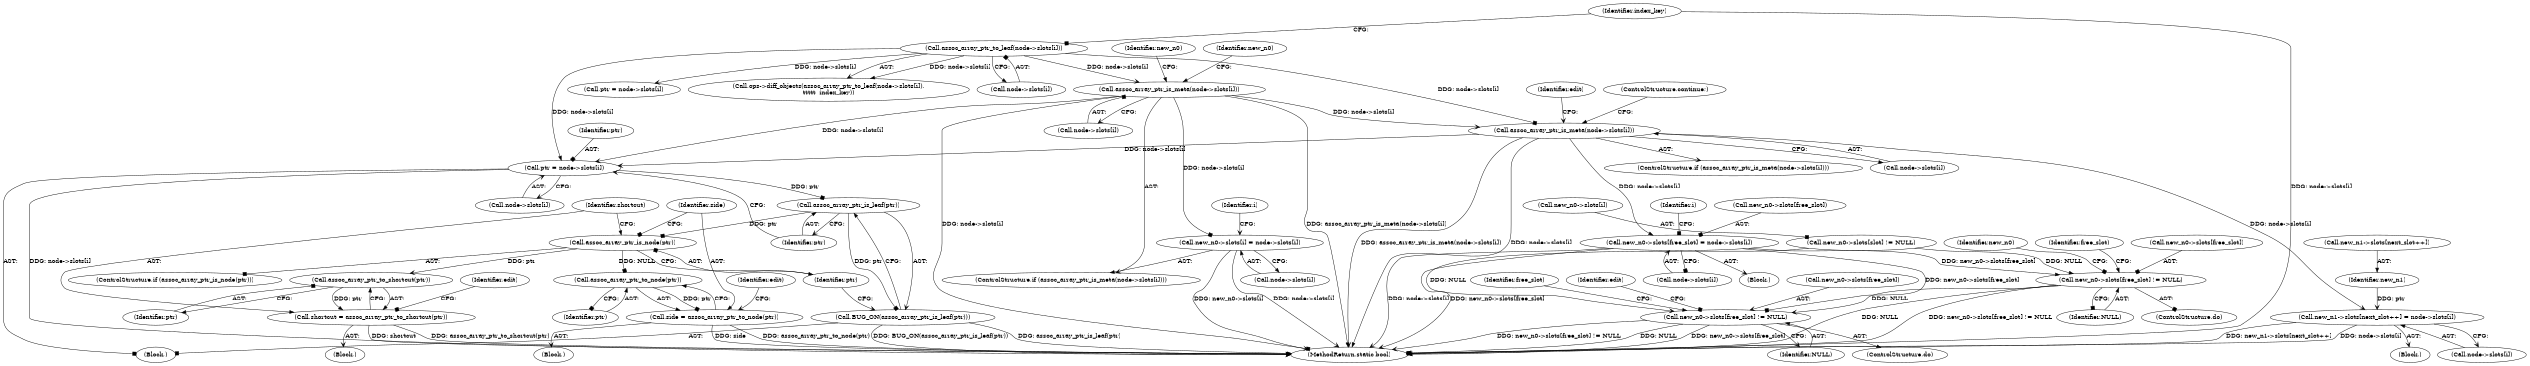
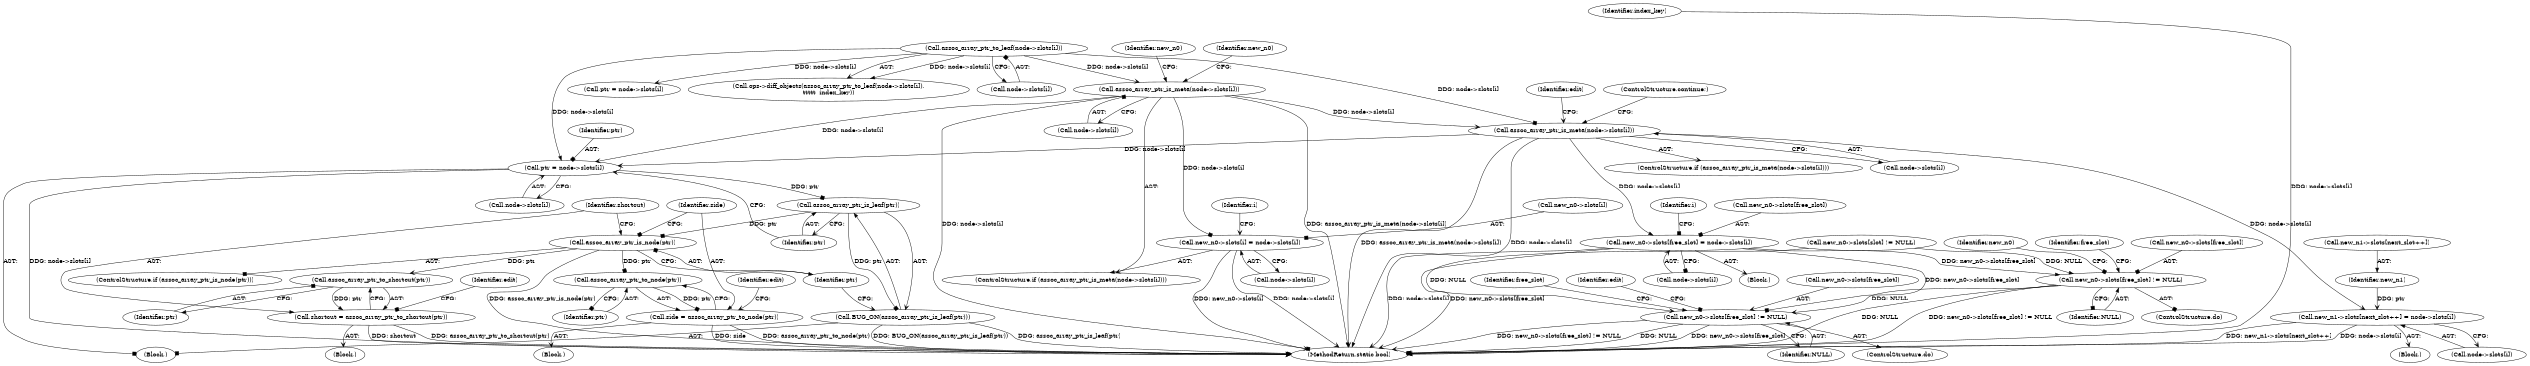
  digraph {
    edge [arrowhead=vee]
    n1 [label="(Call,assoc_array_ptr_is_meta(node->slots[i]))"]
    n2 [label="(Call,new_n0->slots[i] = node->slots[i])"]
    n3 [label="(Call,assoc_array_ptr_is_meta(node->slots[i]))"]
    n4 [label="(Call,ptr = node->slots[i])"]
    n5 [label="(MethodReturn,static bool)"]
    n6 [label="(ControlStructure,if (assoc_array_ptr_is_meta(node->slots[i])))"]
    n7 [label="(Call,node->slots[i])"]
    n8 [label="(Call,node->slots[i])"]
    n9 [label="(Call,new_n1->slots[next_slot++] = node->slots[i])"]
    n10 [label="(Call,new_n0->slots[free_slot] = node->slots[i])"]
    n11 [label="(ControlStructure,if (assoc_array_ptr_is_meta(node->slots[i])))"]
    n12 [label="(Call,node->slots[i])"]
    n13 [label="(Call,assoc_array_ptr_is_leaf(ptr))"]
    n14 [label="(Call,node->slots[i])"]
    n15 [label="(Block,)"]
    n16 [label="(Call,assoc_array_ptr_to_leaf(node->slots[i]))"]
    n17 [label="(Call,ptr = node->slots[i])"]
    n18 [label="(Call,ops->diff_objects(assoc_array_ptr_to_leaf(node->slots[i]),\n\t\t\t\t\t  index_key))"]
    n19 [label="(Call,node->slots[i])"]
    n20 [label="(Call,node->slots[i])"]
    n21 [label="(Block,)"]
    n22 [label="(Call,new_n0->slots[free_slot] != NULL)"]
    n23 [label="(Call,new_n0->slots[free_slot] != NULL)"]
    n24 [label="(Call,node->slots[i])"]
    n25 [label="(Block,)"]
    n26 [label="(Identifier,NULL)"]
    n27 [label="(ControlStructure,do)"]
    n28 [label="(ControlStructure,do)"]
    n29 [label="(Identifier,NULL)"]
    n30 [label="(Call,BUG_ON(assoc_array_ptr_is_leaf(ptr)))"]
    n31 [label="(Call,assoc_array_ptr_is_node(ptr))"]
    n32 [label="(Identifier,ptr)"]
    n33 [label="(Call,assoc_array_ptr_to_node(ptr))"]
    n34 [label="(Call,assoc_array_ptr_to_shortcut(ptr))"]
    n35 [label="(ControlStructure,if (assoc_array_ptr_is_node(ptr)))"]
    n36 [label="(Identifier,ptr)"]
    n37 [label="(Call,side = assoc_array_ptr_to_node(ptr))"]
    n38 [label="(Identifier,ptr)"]
    n39 [label="(Call,shortcut = assoc_array_ptr_to_shortcut(ptr))"]
    n40 [label="(Identifier,ptr)"]
    n41 [label="(Block,)"]
    n42 [label="(Block,)"]
    n43 [label="(Call,new_n0->slots[slot] != NULL)"]
    n44 [label="(Identifier,free_slot)"]
    n45 [label="(Identifier,edit)"]
    n46 [label="(Identifier,i)"]
    n47 [label="(Identifier,new_n0)"]
    n48 [label="(Call,new_n1->slots[next_slot++])"]
    n49 [label="(Identifier,new_n1)"]
    n50 [label="(Identifier,edit)"]
    n51 [label="(Call,new_n0->slots[i])"]
    n52 [label="(Identifier,new_n0)"]
    n53 [label="(Identifier,edit)"]
    n54 [label="(ControlStructure,continue;)"]
    n55 [label="(Identifier,new_n0)"]
    n56 [label="(Identifier,i)"]
    n57 [label="(Call,new_n0->slots[free_slot])"]
    n58 [label="(Identifier,side)"]
    n59 [label="(Identifier,free_slot)"]
    n60 [label="(Identifier,edit)"]
    n61 [label="(Call,new_n0->slots[free_slot])"]
    n62 [label="(Identifier,shortcut)"]
    n63 [label="(Call,new_n0->slots[free_slot])"]
    n64 [label="(Identifier,index_key)"]
    n65 [label="(Identifier,ptr)"]
    n1 -> n2 [arrowhead=box label="DDG: node->slots[i]"]
    n1 -> n3 [label="DDG: node->slots[i]"]
    n1 -> n4 [label="DDG: node->slots[i]"]
    n1 -> n5 [arrowhead=normal label="DDG: assoc_array_ptr_is_meta(node->slots[i])"]
    n1 -> n5 [arrowhead=box label="DDG: node->slots[i]"]
    n1 -> n6 [label="AST: "]
    n1 -> n7 [label="CFG: "]
    n2 -> n5 [label="DDG: new_n0->slots[i]"]
    n2 -> n5 [label="DDG: node->slots[i]"]
    n2 -> n6 [arrowhead=normal label="AST: "]
    n2 -> n8 [arrowhead=normal label="CFG: "]
    n3 -> n4 [label="DDG: node->slots[i]"]
    n3 -> n5 [label="DDG: assoc_array_ptr_is_meta(node->slots[i])"]
    n3 -> n5 [arrowhead=normal label="DDG: node->slots[i]"]
    n3 -> n9 [label="DDG: node->slots[i]"]
    n3 -> n10 [arrowhead=normal label="DDG: node->slots[i]"]
    n3 -> n11 [label="AST: "]
    n3 -> n12 [arrowhead=normal label="CFG: "]
    n4 -> n5 [label="DDG: node->slots[i]"]
    n4 -> n13 [arrowhead=box label="DDG: ptr"]
    n4 -> n14 [label="CFG: "]
    n4 -> n15 [arrowhead=box label="AST: "]
    n7 -> n1 [arrowhead=box label="AST: "]
    n8 -> n2 [arrowhead=normal label="AST: "]
    n9 -> n5 [label="DDG: new_n1->slots[next_slot++]"]
    n9 -> n5 [arrowhead=box label="DDG: node->slots[i]"]
    n9 -> n20 [label="CFG: "]
    n9 -> n21 [label="AST: "]
    n10 -> n5 [label="DDG: node->slots[i]"]
    n10 -> n5 [label="DDG: new_n0->slots[free_slot]"]
    n10 -> n22 [arrowhead=normal label="DDG: new_n0->slots[free_slot]"]
    n10 -> n23 [arrowhead=box label="DDG: new_n0->slots[free_slot]"]
    n10 -> n24 [arrowhead=box label="CFG: "]
    n10 -> n25 [label="AST: "]
    n12 -> n3 [arrowhead=normal label="AST: "]
    n13 -> n30 [label="AST: "]
    n13 -> n30 [arrowhead=box label="DDG: ptr"]
    n13 -> n31 [arrowhead=box label="DDG: ptr"]
    n13 -> n32 [label="CFG: "]
    n14 -> n4 [label="AST: "]
    n16 -> n1 [label="DDG: node->slots[i]"]
    n16 -> n3 [arrowhead=box label="DDG: node->slots[i]"]
    n16 -> n4 [arrowhead=normal label="DDG: node->slots[i]"]
    n16 -> n17 [label="DDG: node->slots[i]"]
    n16 -> n18 [label="AST: "]
    n16 -> n18 [arrowhead=normal label="DDG: node->slots[i]"]
    n16 -> n19 [arrowhead=normal label="CFG: "]
    n19 -> n16 [arrowhead=box label="AST: "]
    n20 -> n9 [arrowhead=normal label="AST: "]
    n22 -> n5 [arrowhead=box label="DDG: new_n0->slots[free_slot] != NULL"]
    n22 -> n5 [label="DDG: NULL"]
    n22 -> n23 [label="DDG: NULL"]
    n22 -> n26 [arrowhead=box label="CFG: "]
    n22 -> n27 [arrowhead=box label="AST: "]
    n23 -> n5 [label="DDG: new_n0->slots[free_slot] != NULL"]
    n23 -> n5 [label="DDG: NULL"]
    n23 -> n5 [arrowhead=normal label="DDG: new_n0->slots[free_slot]"]
    n23 -> n28 [arrowhead=normal label="AST: "]
    n23 -> n29 [label="CFG: "]
    n24 -> n10 [label="AST: "]
    n26 -> n22 [arrowhead=normal label="AST: "]
    n29 -> n23 [arrowhead=normal label="AST: "]
    n30 -> n5 [label="DDG: BUG_ON(assoc_array_ptr_is_leaf(ptr))"]
    n30 -> n5 [arrowhead=normal label="DDG: assoc_array_ptr_is_leaf(ptr)"]
-   n30 -> n13 [arrowhead=normal label="CFG: "]
+   n30 -> n13 [arrowhead=normal label="AST: "]
    n30 -> n15 [arrowhead=box label="AST: "]
-   n31 -> n33 [arrowhead=box label="DDG: NULL"]
+   n31 -> n5 [label="DDG: assoc_array_ptr_is_node(ptr)"]
+   n31 -> n33 [arrowhead=box label="DDG: ptr"]
    n31 -> n34 [label="DDG: ptr"]
    n31 -> n35 [arrowhead=box label="AST: "]
    n31 -> n36 [arrowhead=normal label="CFG: "]
    n32 -> n4 [label="CFG: "]
    n32 -> n13 [arrowhead=normal label="AST: "]
    n33 -> n37 [arrowhead=normal label="AST: "]
    n33 -> n37 [arrowhead=box label="DDG: ptr"]
    n33 -> n38 [arrowhead=box label="CFG: "]
    n34 -> n39 [arrowhead=normal label="AST: "]
    n34 -> n39 [arrowhead=normal label="DDG: ptr"]
    n34 -> n40 [arrowhead=normal label="CFG: "]
    n36 -> n30 [label="CFG: "]
    n36 -> n31 [arrowhead=box label="AST: "]
    n37 -> n5 [arrowhead=normal label="DDG: side"]
    n37 -> n5 [label="DDG: assoc_array_ptr_to_node(ptr)"]
    n37 -> n33 [arrowhead=normal label="CFG: "]
    n37 -> n41 [label="AST: "]
    n38 -> n33 [arrowhead=normal label="AST: "]
    n39 -> n5 [arrowhead=normal label="DDG: shortcut"]
    n39 -> n5 [arrowhead=normal label="DDG: assoc_array_ptr_to_shortcut(ptr)"]
    n39 -> n34 [arrowhead=normal label="CFG: "]
    n39 -> n42 [label="AST: "]
    n40 -> n34 [arrowhead=box label="AST: "]
    n43 -> n22 [arrowhead=normal label="DDG: NULL"]
    n43 -> n23 [label="DDG: NULL"]
    n44 -> n23 [arrowhead=normal label="CFG: "]
    n45 -> n39 [arrowhead=box label="CFG: "]
    n46 -> n10 [arrowhead=box label="CFG: "]
    n47 -> n1 [arrowhead=normal label="CFG: "]
    n48 -> n49 [arrowhead=normal label="AST: "]
    n49 -> n9 [label="DDG: ptr"]
    n50 -> n23 [arrowhead=box label="CFG: "]
-   n51 -> n43 [arrowhead=box label="AST: "]
+   n51 -> n2 [arrowhead=box label="AST: "]
    n52 -> n22 [arrowhead=box label="CFG: "]
    n53 -> n3 [label="CFG: "]
    n54 -> n3 [arrowhead=normal label="CFG: "]
    n55 -> n1 [arrowhead=normal label="CFG: "]
    n56 -> n2 [label="CFG: "]
    n57 -> n23 [label="AST: "]
    n58 -> n31 [arrowhead=box label="CFG: "]
    n58 -> n37 [arrowhead=normal label="AST: "]
    n59 -> n22 [arrowhead=normal label="CFG: "]
    n60 -> n37 [label="CFG: "]
    n61 -> n10 [arrowhead=box label="AST: "]
    n62 -> n31 [arrowhead=normal label="CFG: "]
    n62 -> n39 [arrowhead=normal label="AST: "]
    n63 -> n22 [arrowhead=box label="AST: "]
    n64 -> n5 [arrowhead=normal label="DDG: node->slots[i]"]
-   n64 -> n16 [arrowhead=box label="CFG: "]
    n65 -> n4 [arrowhead=box label="AST: "]
  }
